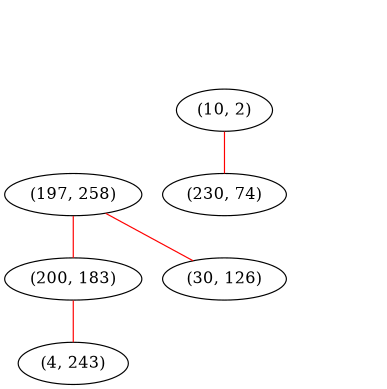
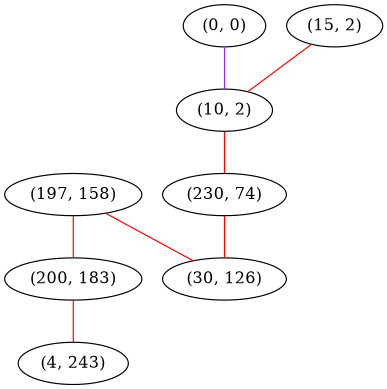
  graph {
    edge [color=red weight=1]
-   "(197, 158)" [label="(197, 258)"]
+   "(197, 158)"
    "(200, 183)"
    "(30, 126)"
    "(4, 243)"
+   "(0, 0)"
    "(10, 2)"
    "(230, 74)"
+   "(15, 2)"
    "(197, 158)" -- "(200, 183)"
    "(197, 158)" -- "(30, 126)"
    "(200, 183)" -- "(4, 243)"
+   "(0, 0)" -- "(10, 2)" [color=purple weight=4]
    "(10, 2)" -- "(230, 74)"
+   "(230, 74)" -- "(30, 126)"
+   "(15, 2)" -- "(10, 2)"
  }
